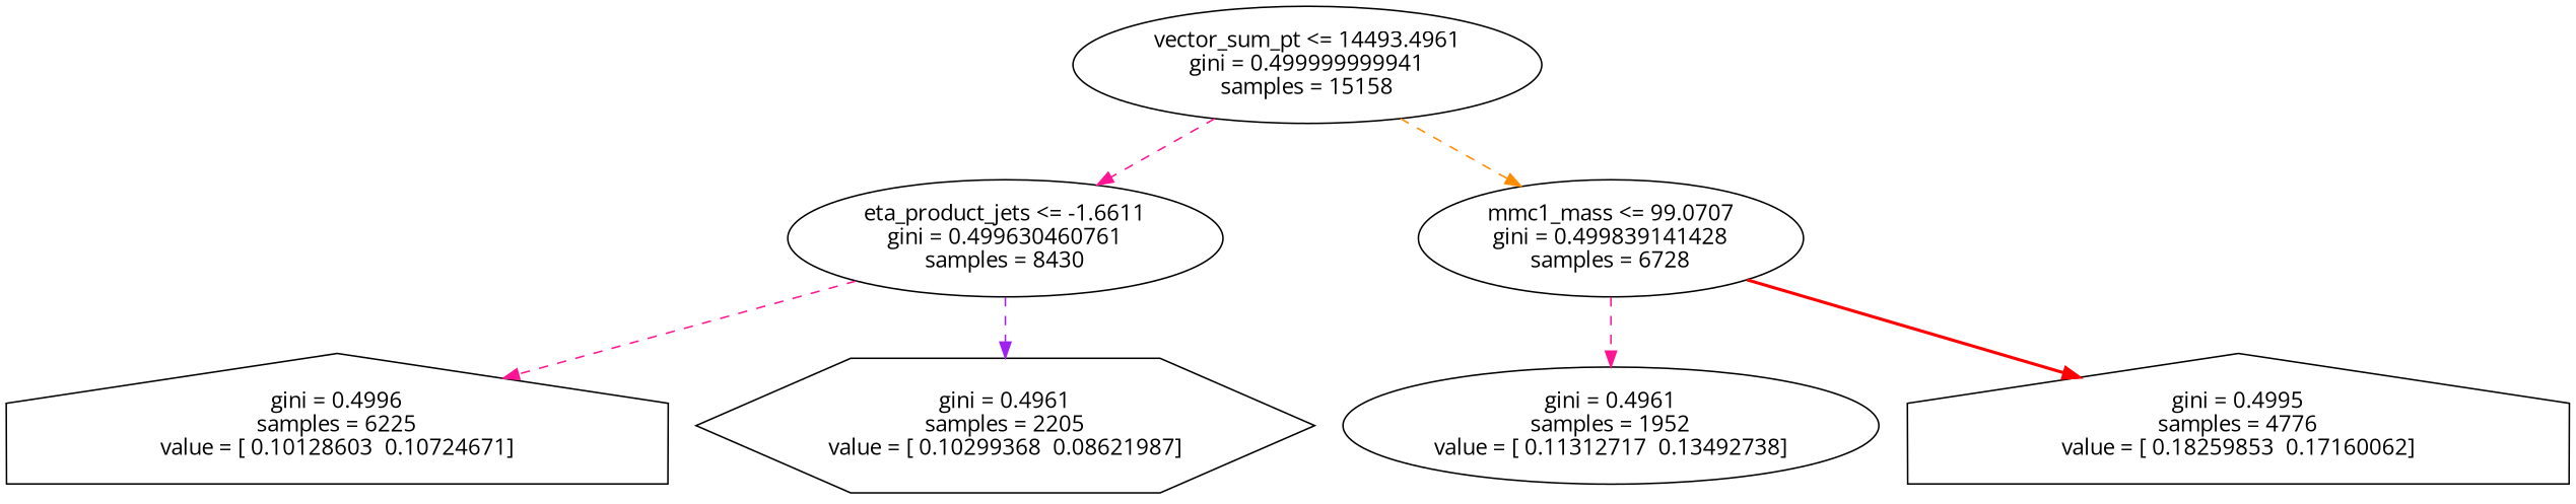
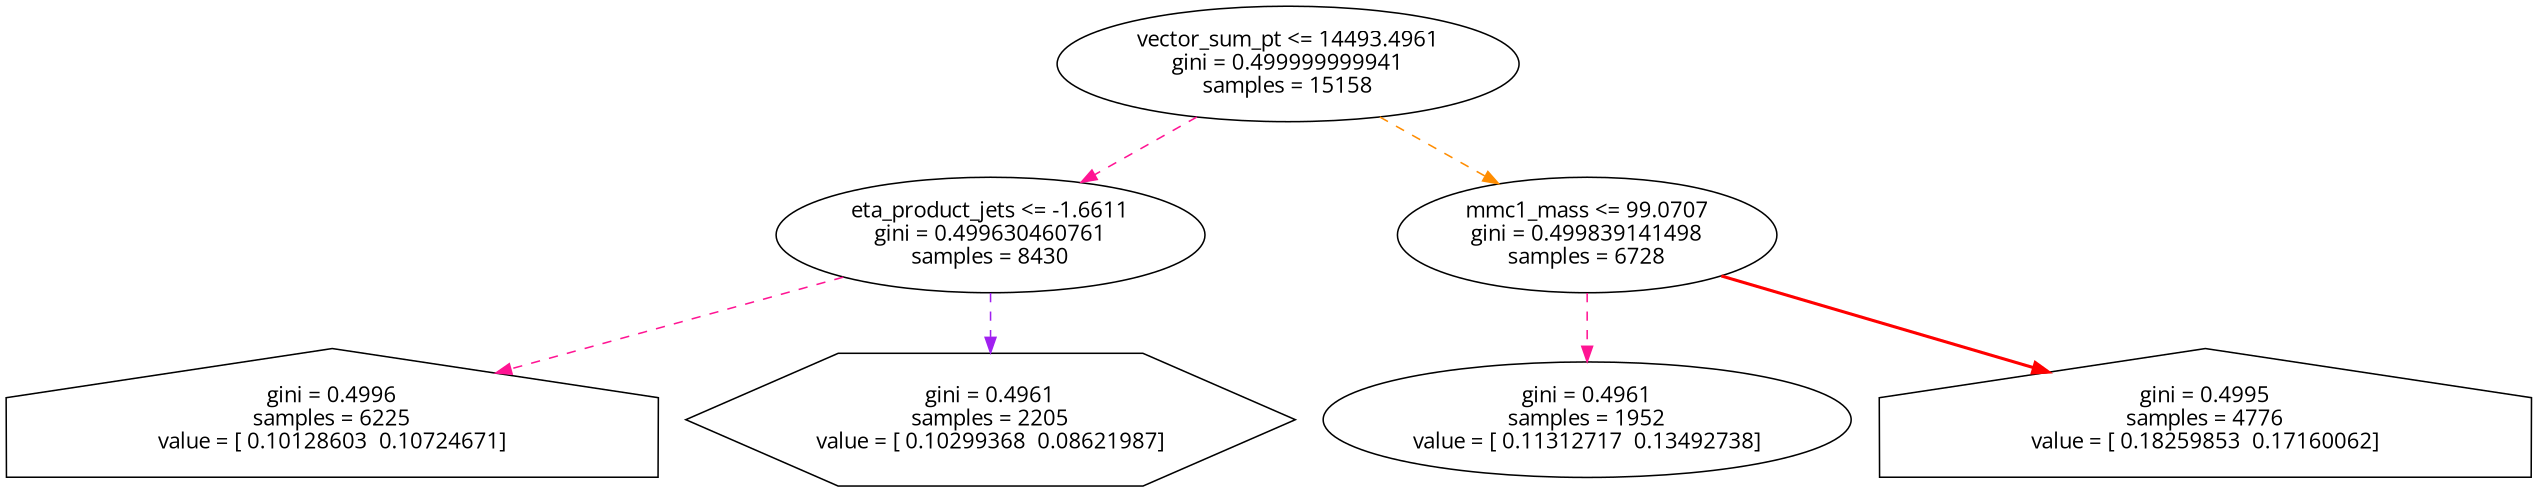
  digraph {
    fontname="Open Sans"
    node [shape=ellipse fontname="Open Sans"]
    edge [color=deeppink style=dashed fontname="Open Sans"]
    n1 [label="vector_sum_pt <= 14493.4961\ngini = 0.499999999941\nsamples = 15158"]
    n2 [label="eta_product_jets <= -1.6611\ngini = 0.499630460761\nsamples = 8430"]
-   n3 [label="mmc1_mass <= 99.0707\ngini = 0.499839141428\nsamples = 6728"]
+   n3 [label="mmc1_mass <= 99.0707\ngini = 0.499839141498\nsamples = 6728"]
    n4 [label="gini = 0.4996\nsamples = 6225\nvalue = [ 0.10128603  0.10724671]" shape=house]
    n5 [label="gini = 0.4961\nsamples = 2205\nvalue = [ 0.10299368  0.08621987]" shape=hexagon]
    n6 [label="gini = 0.4961\nsamples = 1952\nvalue = [ 0.11312717  0.13492738]"]
    n7 [label="gini = 0.4995\nsamples = 4776\nvalue = [ 0.18259853  0.17160062]" shape=house]
    n1 -> n2
    n1 -> n3 [color=darkorange]
    n2 -> n4
    n2 -> n5 [color=purple]
    n3 -> n6
    n3 -> n7 [color=red style=bold]
  }
